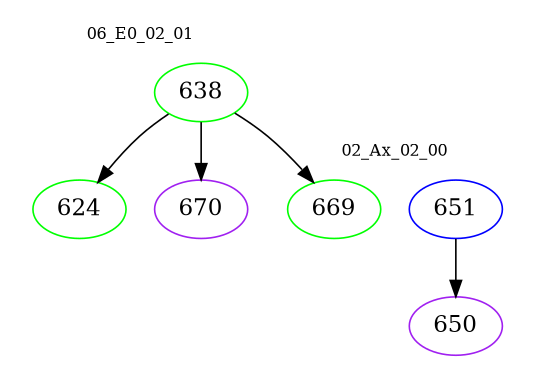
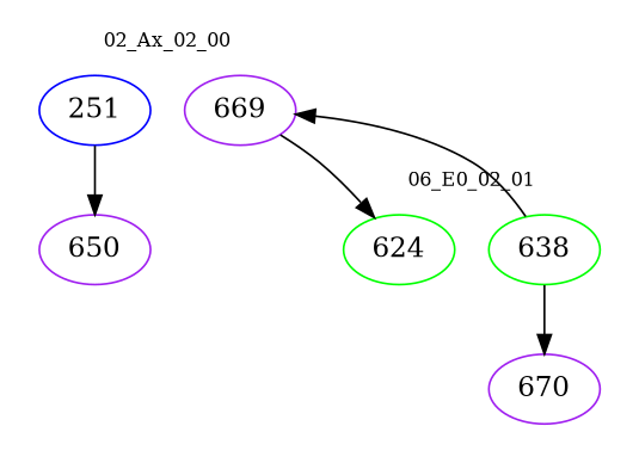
  digraph {
    node [color=green]
    edge [color=black]
-   n1 [color=blue label=651]
+   n1 [color=blue label=251]
    n2 [color=purple label=650]
-   n3 [label=669]
+   n3 [color=purple label=669]
    n4 [label=638]
    n5 [label=624]
    n6 [color=purple label=670]
    subgraph cluster_1 {
      color=white
      fontsize=10
      label="02_Ax_02_00"
      n1
      n2
      n3
    }
    subgraph cluster_2 {
      color=white
      fontsize=10
      label="06_E0_02_01"
      n4
      n5
      n6
    }
    n1 -> n2
    n4 -> n3
-   n4 -> n5
+   n3 -> n5
    n4 -> n6
  }
